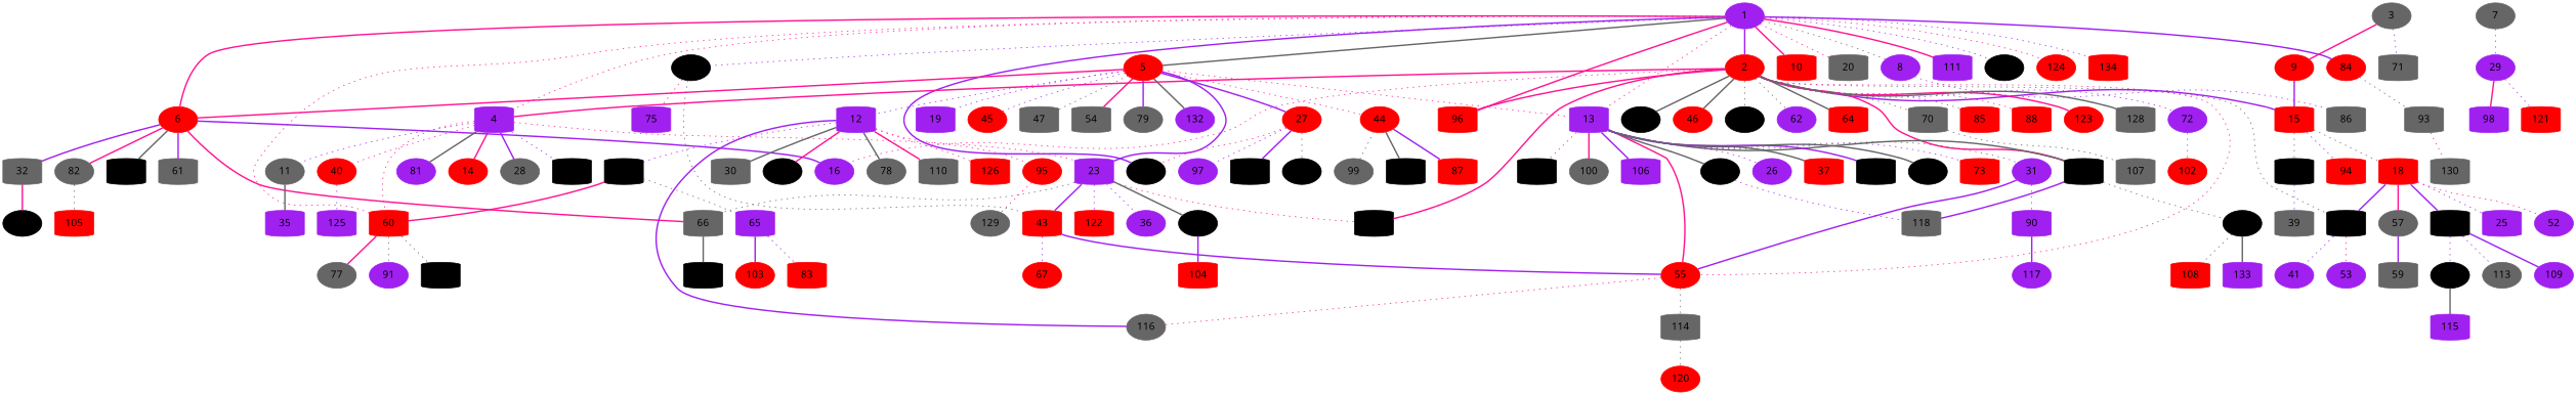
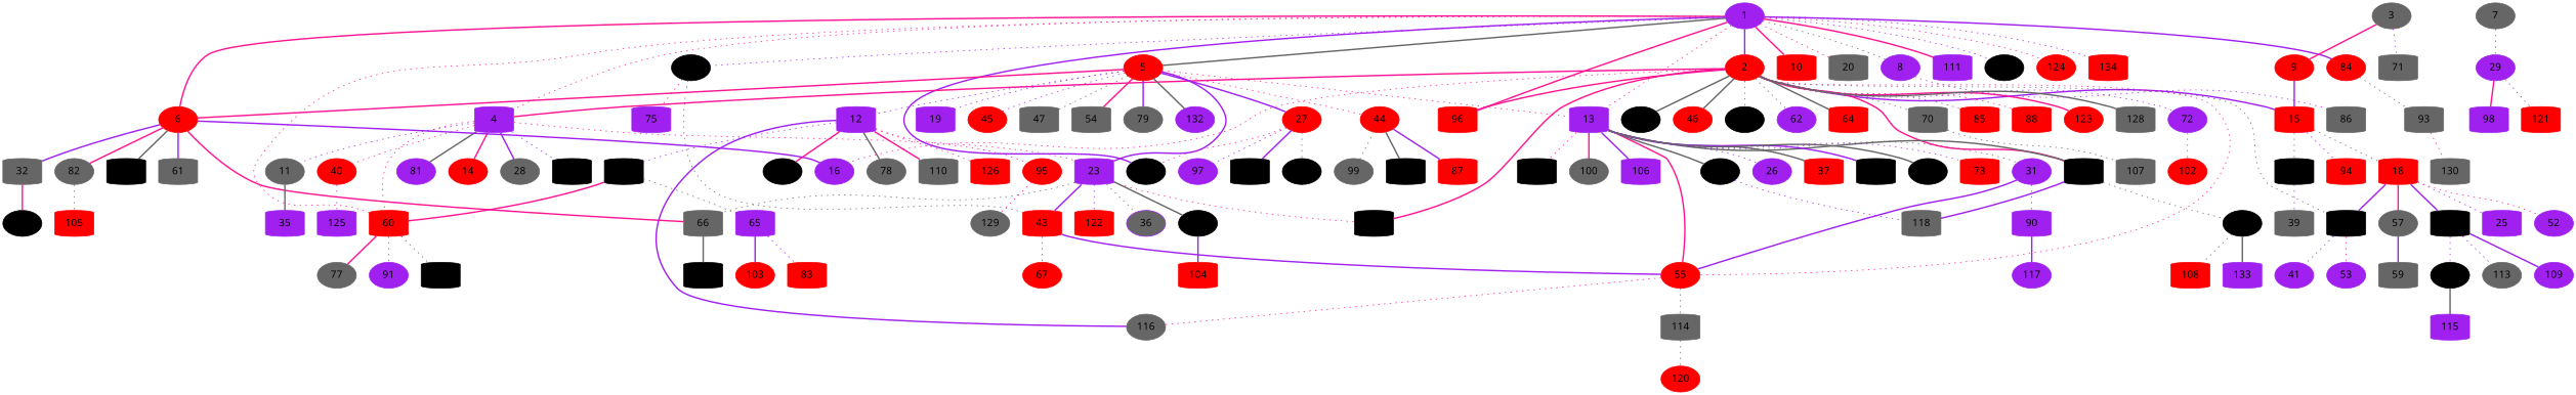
  graph {
    fontname="Noto Sans"
    node [color=red fontname="Noto Sans" shape=cylinder style=filled]
    edge [color=purple fontname="Noto Sans" style=dotted]
    1 [color=purple shape=ellipse]
    2 [shape=ellipse]
    4 [color=purple]
    5 [shape=ellipse]
    6 [shape=ellipse]
    8 [color=purple shape=ellipse]
    10
    13 [color=purple]
    20 [color=gray40]
    34 [color=black shape=ellipse]
    42 [color=black shape=ellipse]
    60
    84 [shape=ellipse]
    96
    111 [color=purple]
    119 [color=black shape=ellipse]
    124 [shape=ellipse]
    134
    15
    16 [color=purple shape=ellipse]
    21 [color=black]
    24 [color=black shape=ellipse]
    46 [shape=ellipse]
    48 [color=black shape=ellipse]
    49 [color=black]
    55 [shape=ellipse]
    62 [color=purple shape=ellipse]
    64
    70 [color=gray40]
    72 [color=purple shape=ellipse]
    85
    88
    92 [color=black]
    123 [shape=ellipse]
    128 [color=gray40]
    3 [color=gray40 shape=ellipse]
    9 [shape=ellipse]
    71 [color=gray40]
    11 [color=gray40 shape=ellipse]
    14 [shape=ellipse]
    23 [color=purple]
    28 [color=gray40 shape=ellipse]
    40 [shape=ellipse]
    74 [color=black]
    81 [color=purple shape=ellipse]
    12 [color=purple]
    19 [color=purple]
    27 [shape=ellipse]
    44 [shape=ellipse]
    45 [shape=ellipse]
    47 [color=gray40]
    54 [color=gray40]
    79 [color=gray40 shape=ellipse]
    132 [color=purple shape=ellipse]
    32 [color=gray40]
    61 [color=gray40]
    66 [color=gray40]
    82 [color=gray40 shape=ellipse]
    131 [color=black]
    86 [color=gray40]
    17 [color=black shape=ellipse]
    26 [color=purple shape=ellipse]
    31 [color=purple shape=ellipse]
    37
    51 [color=black]
    58 [color=black shape=ellipse]
    73
    80 [color=black]
    100 [color=gray40 shape=ellipse]
    106 [color=purple]
    43
    75 [color=purple]
    76 [color=black]
    77 [color=gray40 shape=ellipse]
    91 [color=purple shape=ellipse]
    93 [color=gray40]
    18
    22 [color=black]
    94
    41 [color=purple shape=ellipse]
    53 [color=purple shape=ellipse]
    118 [color=gray40]
    69 [color=black shape=ellipse]
    116 [color=gray40 shape=ellipse]
    114 [color=gray40]
    107 [color=gray40]
    102 [shape=ellipse]
    7 [color=gray40 shape=ellipse]
    29 [color=purple shape=ellipse]
    35 [color=purple]
-   36 [color=purple shape=ellipse]
+   36 [color=purple shape=ellipse fillcolor=gray40]
    89 [color=black shape=ellipse]
    122
    125 [color=purple]
-   30 [color=gray40]
    38 [color=black shape=ellipse]
    56 [color=black]
    78 [color=gray40 shape=ellipse]
    95 [shape=ellipse]
    110 [color=gray40]
    126
    33 [color=black]
    50 [color=black shape=ellipse]
    97 [color=purple shape=ellipse]
    63 [color=black]
    87
    99 [color=gray40 shape=ellipse]
    127 [color=black shape=ellipse]
    101 [color=black]
    105
    98 [color=purple]
    121
    65 [color=purple]
    129 [color=gray40 shape=ellipse]
    90 [color=purple]
    25 [color=purple]
    52 [color=purple shape=ellipse]
    57 [color=gray40 shape=ellipse]
    68 [color=black]
    39 [color=gray40]
    59 [color=gray40]
    109 [color=purple shape=ellipse]
    112 [color=black shape=ellipse]
    113 [color=gray40 shape=ellipse]
    67 [shape=ellipse]
    104
    117 [color=purple shape=ellipse]
    108
    133 [color=purple]
    120 [shape=ellipse]
    83
    103 [shape=ellipse]
    115 [color=purple]
    130 [color=gray40]
    1 -- 2 [style=bold]
    1 -- 4 [color=deeppink]
    1 -- 5 [color=gray40 style=bold]
    1 -- 6 [color=deeppink style=bold]
    1 -- 8 [color=gray40]
    1 -- 10 [color=deeppink style=bold]
    1 -- 13 [color=deeppink]
    1 -- 20 [color=deeppink]
    1 -- 34
    1 -- 42 [style=bold]
    1 -- 60 [color=deeppink]
    1 -- 84 [style=bold]
    1 -- 96 [color=deeppink style=bold]
    1 -- 111 [color=deeppink style=bold]
    1 -- 119
    1 -- 124 [color=deeppink]
    1 -- 134
    2 -- 4 [color=deeppink style=bold]
    2 -- 96 [color=deeppink style=bold]
    2 -- 15 [style=bold]
    2 -- 16 [color=deeppink]
    2 -- 21 [color=gray40]
    2 -- 24 [color=gray40 style=bold]
    2 -- 46 [color=gray40 style=bold]
    2 -- 48 [color=gray40]
    2 -- 49 [color=deeppink style=bold]
    2 -- 55 [color=deeppink]
    2 -- 62 [color=gray40]
    2 -- 64 [color=gray40 style=bold]
    2 -- 70 [color=gray40]
    2 -- 72
    2 -- 85 [color=gray40]
    2 -- 88 [color=deeppink]
    2 -- 92 [color=deeppink style=bold]
    2 -- 123 [color=deeppink style=bold]
    2 -- 128 [color=gray40 style=bold]
    4 -- 60 [color=deeppink]
    4 -- 11
    4 -- 14 [color=deeppink style=bold]
    4 -- 23 [color=deeppink]
    4 -- 28 [style=bold]
    4 -- 40 [color=deeppink]
    4 -- 74
    4 -- 81 [color=gray40 style=bold]
    5 -- 6 [color=deeppink style=bold]
    5 -- 13 [color=deeppink]
    5 -- 23 [style=bold]
    5 -- 12
    5 -- 19
    5 -- 27 [style=bold]
    5 -- 44 [color=deeppink]
    5 -- 45
    5 -- 47 [color=gray40]
    5 -- 54 [color=deeppink style=bold]
    5 -- 79 [style=bold]
    5 -- 132 [color=gray40 style=bold]
    6 -- 16 [style=bold]
    6 -- 32 [style=bold]
    6 -- 61 [style=bold]
    6 -- 66 [color=deeppink style=bold]
    6 -- 82 [color=deeppink style=bold]
    6 -- 131 [color=gray40 style=bold]
    8 -- 86
    13 -- 49 [color=gray40 style=bold]
    13 -- 55 [color=deeppink style=bold]
    13 -- 17 [color=gray40 style=bold]
    13 -- 26
    13 -- 31 [color=gray40]
    13 -- 37 [color=gray40 style=bold]
    13 -- 51 [style=bold]
    13 -- 58 [color=gray40 style=bold]
    13 -- 73
    13 -- 80 [color=deeppink]
    13 -- 100 [color=deeppink style=bold]
    13 -- 106 [style=bold]
    34 -- 43 [color=gray40]
    34 -- 75 [color=deeppink]
    60 -- 76 [color=gray40]
    60 -- 77 [color=deeppink style=bold]
    60 -- 91 [color=gray40]
    84 -- 93 [color=gray40]
    15 -- 18 [color=gray40]
    15 -- 22 [color=gray40]
    15 -- 94
    21 -- 41
    21 -- 53 [color=deeppink]
    49 -- 118 [style=bold]
    49 -- 69 [color=gray40]
    55 -- 116 [color=deeppink]
    55 -- 114 [color=gray40]
    70 -- 107 [color=gray40]
    72 -- 102 [color=gray40]
    3 -- 9 [color=deeppink style=bold]
    3 -- 71
    9 -- 15 [style=bold]
    11 -- 35 [color=gray40 style=bold]
    23 -- 92 [color=deeppink]
    23 -- 66 [color=gray40]
    23 -- 43 [style=bold]
-   23 -- 36
+   23 -- 36 [color=gray40]
    23 -- 89 [color=gray40 style=bold]
    23 -- 122
    40 -- 125
    12 -- 116 [style=bold]
-   12 -- 30 [color=gray40 style=bold]
    12 -- 38 [color=deeppink style=bold]
    12 -- 56
    12 -- 78 [color=gray40 style=bold]
    12 -- 95 [color=deeppink]
    12 -- 110 [color=deeppink style=bold]
    12 -- 126 [color=deeppink]
    27 -- 42 [color=deeppink]
    27 -- 33 [style=bold]
    27 -- 50 [color=gray40]
    27 -- 97
    44 -- 63 [color=gray40 style=bold]
    44 -- 87 [style=bold]
    44 -- 99 [color=gray40]
    32 -- 127 [color=deeppink style=bold]
    66 -- 101 [color=gray40 style=bold]
    82 -- 105 [color=gray40]
    17 -- 118
    31 -- 55 [style=bold]
    31 -- 90
    43 -- 55 [style=bold]
    43 -- 67
    93 -- 130 [color=deeppink]
    18 -- 21 [style=bold]
    18 -- 25
    18 -- 52 [color=deeppink]
    18 -- 57 [color=deeppink style=bold]
    18 -- 68 [style=bold]
    22 -- 39
    69 -- 108 [color=gray40]
    69 -- 133 [color=gray40 style=bold]
    114 -- 120 [color=gray40]
    7 -- 29 [color=gray40]
    29 -- 98 [color=deeppink style=bold]
    29 -- 121
    89 -- 104 [style=bold]
    56 -- 60 [color=deeppink style=bold]
    56 -- 65 [color=gray40]
    95 -- 129 [color=deeppink]
    65 -- 83
    65 -- 103 [style=bold]
    90 -- 117 [style=bold]
    57 -- 59 [style=bold]
    68 -- 109 [style=bold]
    68 -- 112
    68 -- 113
    112 -- 115 [color=gray40 style=bold]
  }
